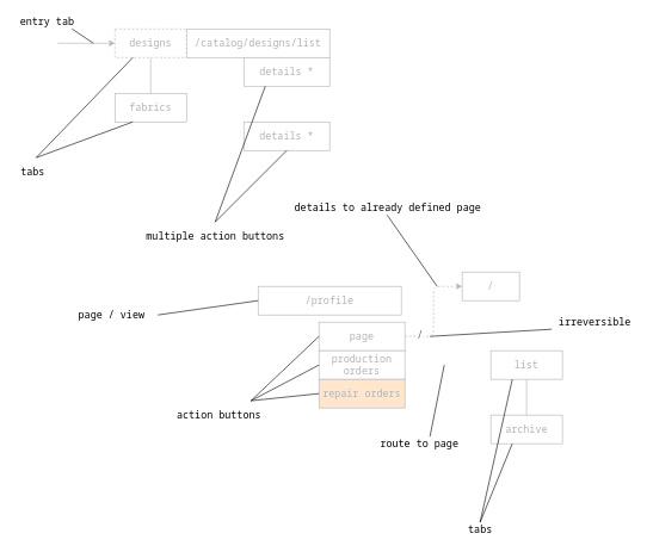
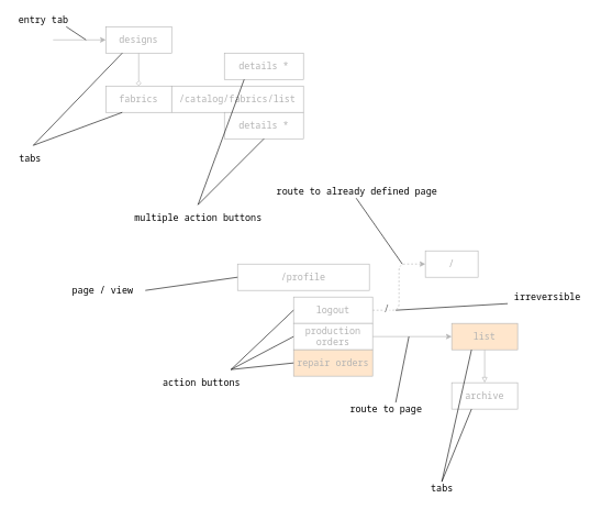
  <mxCell id="0" />
  <mxCell id="1" parent="0" />
- <mxCell id="2" value="/catalog/designs/list" style="rounded=0;whiteSpace=wrap;html=1;fontFamily=Noto Sans Mono;fontSize=14;strokeColor=#B3B3B3;fontColor=#B3B3B3;" parent="1" vertex="1"><mxGeometry x="260" y="40" width="200" height="40" as="geometry" /></mxCell>
  <mxCell id="3" value="details *" style="rounded=0;whiteSpace=wrap;html=1;fontFamily=Noto Sans Mono;fontSize=14;strokeColor=#B3B3B3;fontColor=#B3B3B3;" parent="1" vertex="1"><mxGeometry x="340" y="80" width="120" height="40" as="geometry" /></mxCell>
  <mxCell id="4" value="fabrics" style="rounded=0;whiteSpace=wrap;html=1;fontFamily=Noto Sans Mono;fontSize=14;strokeColor=#B3B3B3;fontColor=#B3B3B3;" parent="1" vertex="1"><mxGeometry x="160" y="130" width="100" height="40" as="geometry" /></mxCell>
- <mxCell id="5" style="edgeStyle=orthogonalEdgeStyle;rounded=1;orthogonalLoop=1;jettySize=auto;html=1;exitX=0.5;exitY=1;exitDx=0;exitDy=0;entryX=0.5;entryY=0;entryDx=0;entryDy=0;fontFamily=Noto Sans Mono;fontSize=14;endArrow=none;endFill=0;strokeColor=#B3B3B3;fontColor=#B3B3B3;" parent="1" source="6" target="4" edge="1"><mxGeometry relative="1" as="geometry" /></mxCell>
- <mxCell id="6" value="designs" style="rounded=0;whiteSpace=wrap;html=1;fontFamily=Noto Sans Mono;fontSize=14;strokeColor=#B3B3B3;fontColor=#B3B3B3;dashed=1;" parent="1" vertex="1"><mxGeometry x="160" y="40" width="100" height="40" as="geometry" /></mxCell>
+ <mxCell id="5" style="edgeStyle=orthogonalEdgeStyle;rounded=1;orthogonalLoop=1;jettySize=auto;html=1;exitX=0.5;exitY=1;exitDx=0;exitDy=0;entryX=0.5;entryY=0;entryDx=0;entryDy=0;fontFamily=Noto Sans Mono;fontSize=14;endArrow=diamond;endFill=0;strokeColor=#B3B3B3;fontColor=#B3B3B3;" parent="1" source="6" target="4" edge="1"><mxGeometry relative="1" as="geometry" /></mxCell>
+ <mxCell id="6" value="designs" style="rounded=0;whiteSpace=wrap;html=1;fontFamily=Noto Sans Mono;fontSize=14;strokeColor=#B3B3B3;fontColor=#B3B3B3;" parent="1" vertex="1"><mxGeometry x="160" y="40" width="100" height="40" as="geometry" /></mxCell>
+ <mxCell id="7" value="/catalog/fabrics/list" style="rounded=0;whiteSpace=wrap;html=1;fontFamily=Noto Sans Mono;fontSize=14;strokeColor=#B3B3B3;fontColor=#B3B3B3;" parent="1" vertex="1"><mxGeometry x="260" y="130" width="200" height="40" as="geometry" /></mxCell>
  <mxCell id="8" value="details *" style="rounded=0;whiteSpace=wrap;html=1;fontFamily=Noto Sans Mono;fontSize=14;strokeColor=#B3B3B3;fontColor=#B3B3B3;" parent="1" vertex="1"><mxGeometry x="340" y="170" width="120" height="40" as="geometry" /></mxCell>
  <mxCell id="9" value="" style="endArrow=classic;html=1;rounded=1;fontFamily=Noto Sans Mono;fontSize=14;strokeColor=#B3B3B3;entryX=0;entryY=0.5;entryDx=0;entryDy=0;" parent="1" target="6" edge="1"><mxGeometry width="50" height="50" relative="1" as="geometry"><mxPoint x="80" y="60" as="sourcePoint" /><mxPoint x="80" y="40" as="targetPoint" /></mxGeometry></mxCell>
  <mxCell id="10" value="entry tab" style="text;html=1;align=center;verticalAlign=middle;resizable=0;points=[];autosize=1;strokeColor=none;fillColor=none;fontSize=14;fontFamily=Noto Sans Mono;" parent="1" vertex="1"><mxGeometry x="20" y="20" width="90" height="20" as="geometry" /></mxCell>
  <mxCell id="11" value="" style="endArrow=none;html=1;rounded=1;fontFamily=Noto Sans Mono;fontSize=14;strokeColor=default;entryX=0.25;entryY=1;entryDx=0;entryDy=0;" parent="1" target="6" edge="1"><mxGeometry width="50" height="50" relative="1" as="geometry"><mxPoint x="50" y="220" as="sourcePoint" /><mxPoint x="80" y="170" as="targetPoint" /></mxGeometry></mxCell>
  <mxCell id="12" value="" style="endArrow=none;html=1;rounded=1;fontFamily=Noto Sans Mono;fontSize=14;strokeColor=default;entryX=0.25;entryY=1;entryDx=0;entryDy=0;" parent="1" target="4" edge="1"><mxGeometry width="50" height="50" relative="1" as="geometry"><mxPoint x="50" y="220" as="sourcePoint" /><mxPoint x="240" y="210" as="targetPoint" /></mxGeometry></mxCell>
  <mxCell id="13" value="tabs" style="text;html=1;align=center;verticalAlign=middle;resizable=0;points=[];autosize=1;strokeColor=none;fillColor=none;fontSize=14;fontFamily=Noto Sans Mono;" parent="1" vertex="1"><mxGeometry x="20" y="230" width="50" height="20" as="geometry" /></mxCell>
  <mxCell id="14" value="" style="endArrow=none;html=1;rounded=1;fontFamily=Noto Sans Mono;fontSize=14;strokeColor=default;exitX=0.25;exitY=1;exitDx=0;exitDy=0;" parent="1" source="3" edge="1"><mxGeometry width="50" height="50" relative="1" as="geometry"><mxPoint x="510" y="100" as="sourcePoint" /><mxPoint x="300" y="310" as="targetPoint" /></mxGeometry></mxCell>
  <mxCell id="15" value="" style="endArrow=none;html=1;rounded=1;fontFamily=Noto Sans Mono;fontSize=14;fontColor=#000000;strokeColor=#000000;" parent="1" edge="1"><mxGeometry width="50" height="50" relative="1" as="geometry"><mxPoint x="100" y="40" as="sourcePoint" /><mxPoint x="130" y="60" as="targetPoint" /></mxGeometry></mxCell>
  <mxCell id="16" value="multiple action buttons" style="text;html=1;align=center;verticalAlign=middle;resizable=0;points=[];autosize=1;strokeColor=none;fillColor=none;fontSize=14;fontFamily=Noto Sans Mono;fontColor=#000000;" parent="1" vertex="1"><mxGeometry x="195" y="320" width="210" height="20" as="geometry" /></mxCell>
  <mxCell id="17" value="/profile" style="rounded=0;whiteSpace=wrap;html=1;fontFamily=Noto Sans Mono;fontSize=14;fontColor=#B3B3B3;strokeColor=#B3B3B3;" parent="1" vertex="1"><mxGeometry x="360" y="400" width="200" height="40" as="geometry" /></mxCell>
  <mxCell id="18" style="edgeStyle=orthogonalEdgeStyle;rounded=1;orthogonalLoop=1;jettySize=auto;html=1;exitX=1;exitY=0.5;exitDx=0;exitDy=0;fontFamily=Noto Sans Mono;fontSize=14;entryX=0;entryY=0.5;entryDx=0;entryDy=0;dashed=1;fontColor=#666666;strokeColor=#B3B3B3;" parent="1" source="20" target="21" edge="1"><mxGeometry relative="1" as="geometry"><mxPoint x="615" y="530" as="targetPoint" /></mxGeometry></mxCell>
  <mxCell id="19" value="/" style="edgeLabel;html=1;align=center;verticalAlign=middle;resizable=0;points=[];fontSize=14;fontFamily=Noto Sans Mono;fontColor=#666666;" parent="18" vertex="1" connectable="0"><mxGeometry x="0.167" y="-5" relative="1" as="geometry"><mxPoint x="-25" y="46" as="offset" /></mxGeometry></mxCell>
- <mxCell id="20" value="page" style="rounded=0;whiteSpace=wrap;html=1;fontFamily=Noto Sans Mono;fontSize=14;fontColor=#B3B3B3;strokeColor=#B3B3B3;" parent="1" vertex="1"><mxGeometry x="445" y="450" width="120" height="40" as="geometry" /></mxCell>
+ <mxCell id="20" value="logout" style="rounded=0;whiteSpace=wrap;html=1;fontFamily=Noto Sans Mono;fontSize=14;fontColor=#B3B3B3;strokeColor=#B3B3B3;" parent="1" vertex="1"><mxGeometry x="445" y="450" width="120" height="40" as="geometry" /></mxCell>
  <mxCell id="21" value="/" style="rounded=0;whiteSpace=wrap;html=1;fontFamily=Noto Sans Mono;fontSize=14;fontColor=#B3B3B3;strokeColor=#B3B3B3;" parent="1" vertex="1"><mxGeometry x="645" y="380" width="80" height="40" as="geometry" /></mxCell>
+ <mxCell id="22" style="edgeStyle=orthogonalEdgeStyle;rounded=1;orthogonalLoop=1;jettySize=auto;html=1;exitX=1;exitY=0.5;exitDx=0;exitDy=0;fontFamily=Noto Sans Mono;fontSize=14;entryX=0;entryY=0.5;entryDx=0;entryDy=0;fontColor=#B3B3B3;strokeColor=#B3B3B3;" parent="1" source="23" target="27" edge="1"><mxGeometry relative="1" as="geometry"><mxPoint x="665" y="490" as="targetPoint" /></mxGeometry></mxCell>
  <mxCell id="23" value="production orders" style="rounded=0;whiteSpace=wrap;html=1;fontFamily=Noto Sans Mono;fontSize=14;fontColor=#B3B3B3;strokeColor=#B3B3B3;" parent="1" vertex="1"><mxGeometry x="445" y="490" width="120" height="40" as="geometry" /></mxCell>
  <mxCell id="24" value="repair orders" style="rounded=0;whiteSpace=wrap;html=1;fontFamily=Noto Sans Mono;fontSize=14;fontColor=#B3B3B3;strokeColor=#B3B3B3;fillColor=#ffe6cc;" parent="1" vertex="1"><mxGeometry x="445" y="530" width="120" height="40" as="geometry" /></mxCell>
  <mxCell id="25" value="archive" style="rounded=0;whiteSpace=wrap;html=1;fontFamily=Noto Sans Mono;fontSize=14;fontColor=#B3B3B3;strokeColor=#B3B3B3;" parent="1" vertex="1"><mxGeometry x="685" y="580" width="100" height="40" as="geometry" /></mxCell>
- <mxCell id="26" style="edgeStyle=orthogonalEdgeStyle;rounded=1;orthogonalLoop=1;jettySize=auto;html=1;exitX=0.5;exitY=1;exitDx=0;exitDy=0;entryX=0.5;entryY=0;entryDx=0;entryDy=0;fontFamily=Noto Sans Mono;fontSize=14;strokeColor=#B3B3B3;endArrow=none;endFill=0;fontColor=#B3B3B3;" parent="1" source="27" target="25" edge="1"><mxGeometry relative="1" as="geometry" /></mxCell>
- <mxCell id="27" value="list" style="rounded=0;whiteSpace=wrap;html=1;fontFamily=Noto Sans Mono;fontSize=14;fontColor=#B3B3B3;strokeColor=#B3B3B3;" parent="1" vertex="1"><mxGeometry x="685" y="490" width="100" height="40" as="geometry" /></mxCell>
+ <mxCell id="26" style="edgeStyle=orthogonalEdgeStyle;rounded=1;orthogonalLoop=1;jettySize=auto;html=1;exitX=0.5;exitY=1;exitDx=0;exitDy=0;entryX=0.5;entryY=0;entryDx=0;entryDy=0;fontFamily=Noto Sans Mono;fontSize=14;strokeColor=#B3B3B3;endArrow=block;endFill=0;fontColor=#B3B3B3;" parent="1" source="27" target="25" edge="1"><mxGeometry relative="1" as="geometry" /></mxCell>
+ <mxCell id="27" value="list" style="rounded=0;whiteSpace=wrap;html=1;fontFamily=Noto Sans Mono;fontSize=14;fontColor=#B3B3B3;strokeColor=#B3B3B3;fillColor=#ffe6cc;" parent="1" vertex="1"><mxGeometry x="685" y="490" width="100" height="40" as="geometry" /></mxCell>
  <mxCell id="28" value="" style="endArrow=none;html=1;rounded=1;fontFamily=Noto Sans Mono;fontSize=14;fontColor=#B3B3B3;strokeColor=#000000;entryX=0.5;entryY=1;entryDx=0;entryDy=0;" parent="1" target="8" edge="1"><mxGeometry width="50" height="50" relative="1" as="geometry"><mxPoint x="300" y="310" as="sourcePoint" /><mxPoint x="460" y="230" as="targetPoint" /></mxGeometry></mxCell>
  <mxCell id="29" value="" style="endArrow=none;html=1;rounded=1;fontFamily=Noto Sans Mono;fontSize=14;fontColor=#B3B3B3;strokeColor=#000000;" parent="1" edge="1"><mxGeometry width="50" height="50" relative="1" as="geometry"><mxPoint x="600" y="610" as="sourcePoint" /><mxPoint x="620" y="510" as="targetPoint" /></mxGeometry></mxCell>
  <mxCell id="30" value="&lt;font color=&quot;#000000&quot;&gt;route to page&lt;/font&gt;" style="text;html=1;align=center;verticalAlign=middle;resizable=0;points=[];autosize=1;strokeColor=none;fillColor=none;fontSize=14;fontFamily=Noto Sans Mono;fontColor=#B3B3B3;" parent="1" vertex="1"><mxGeometry x="525" y="610" width="120" height="20" as="geometry" /></mxCell>
  <mxCell id="31" value="" style="endArrow=none;html=1;rounded=1;fontFamily=Noto Sans Mono;fontSize=14;fontColor=#000000;strokeColor=#000000;" parent="1" edge="1"><mxGeometry width="50" height="50" relative="1" as="geometry"><mxPoint x="540" y="300" as="sourcePoint" /><mxPoint x="610" y="400" as="targetPoint" /></mxGeometry></mxCell>
- <mxCell id="32" value="details to already defined page&amp;nbsp;" style="text;html=1;align=center;verticalAlign=middle;resizable=0;points=[];autosize=1;strokeColor=none;fillColor=none;fontSize=14;fontFamily=Noto Sans Mono;fontColor=#000000;" parent="1" vertex="1"><mxGeometry x="410" y="280" width="270" height="20" as="geometry" /></mxCell>
+ <mxCell id="32" value="route to already defined page&amp;nbsp;" style="text;html=1;align=center;verticalAlign=middle;resizable=0;points=[];autosize=1;strokeColor=none;fillColor=none;fontSize=14;fontFamily=Noto Sans Mono;fontColor=#000000;" parent="1" vertex="1"><mxGeometry x="410" y="280" width="270" height="20" as="geometry" /></mxCell>
  <mxCell id="33" value="" style="endArrow=none;html=1;rounded=1;fontFamily=Noto Sans Mono;fontSize=14;fontColor=#000000;strokeColor=#000000;" parent="1" edge="1"><mxGeometry width="50" height="50" relative="1" as="geometry"><mxPoint x="600" y="470" as="sourcePoint" /><mxPoint x="770" y="460" as="targetPoint" /></mxGeometry></mxCell>
  <mxCell id="34" value="&lt;font color=&quot;#000000&quot;&gt;irreversible&lt;/font&gt;" style="text;html=1;align=center;verticalAlign=middle;resizable=0;points=[];autosize=1;strokeColor=none;fillColor=none;fontSize=14;fontFamily=Noto Sans Mono;fontColor=#666666;" parent="1" vertex="1"><mxGeometry x="770" y="440" width="120" height="20" as="geometry" /></mxCell>
  <mxCell id="35" value="" style="endArrow=none;html=1;rounded=1;fontFamily=Noto Sans Mono;fontSize=14;strokeColor=default;entryX=0.25;entryY=1;entryDx=0;entryDy=0;" parent="1" edge="1"><mxGeometry width="50" height="50" relative="1" as="geometry"><mxPoint x="670" y="730" as="sourcePoint" /><mxPoint x="715" y="530" as="targetPoint" /></mxGeometry></mxCell>
  <mxCell id="36" value="" style="endArrow=none;html=1;rounded=1;fontFamily=Noto Sans Mono;fontSize=14;strokeColor=default;entryX=0.25;entryY=1;entryDx=0;entryDy=0;" parent="1" edge="1"><mxGeometry width="50" height="50" relative="1" as="geometry"><mxPoint x="670" y="730" as="sourcePoint" /><mxPoint x="715" y="620" as="targetPoint" /></mxGeometry></mxCell>
  <mxCell id="37" value="tabs" style="text;html=1;align=center;verticalAlign=middle;resizable=0;points=[];autosize=1;strokeColor=none;fillColor=none;fontSize=14;fontFamily=Noto Sans Mono;" parent="1" vertex="1"><mxGeometry x="645" y="730" width="50" height="20" as="geometry" /></mxCell>
  <mxCell id="38" value="action buttons" style="text;html=1;align=center;verticalAlign=middle;resizable=0;points=[];autosize=1;strokeColor=none;fillColor=none;fontSize=14;fontFamily=Noto Sans Mono;fontColor=#000000;" parent="1" vertex="1"><mxGeometry x="240" y="570" width="130" height="20" as="geometry" /></mxCell>
  <mxCell id="39" value="" style="endArrow=none;html=1;rounded=1;fontFamily=Noto Sans Mono;fontSize=14;fontColor=#000000;strokeColor=#000000;entryX=0;entryY=0.5;entryDx=0;entryDy=0;" parent="1" target="23" edge="1"><mxGeometry width="50" height="50" relative="1" as="geometry"><mxPoint x="350" y="560" as="sourcePoint" /><mxPoint x="510" y="560" as="targetPoint" /></mxGeometry></mxCell>
  <mxCell id="40" value="" style="endArrow=none;html=1;rounded=1;fontFamily=Noto Sans Mono;fontSize=14;fontColor=#000000;strokeColor=#000000;entryX=0;entryY=0.5;entryDx=0;entryDy=0;" parent="1" target="20" edge="1"><mxGeometry width="50" height="50" relative="1" as="geometry"><mxPoint x="350" y="560" as="sourcePoint" /><mxPoint x="520" y="600" as="targetPoint" /></mxGeometry></mxCell>
  <mxCell id="41" value="" style="endArrow=none;html=1;rounded=1;fontFamily=Noto Sans Mono;fontSize=14;fontColor=#000000;strokeColor=#000000;entryX=0;entryY=0.5;entryDx=0;entryDy=0;" parent="1" target="24" edge="1"><mxGeometry width="50" height="50" relative="1" as="geometry"><mxPoint x="350" y="560" as="sourcePoint" /><mxPoint x="470" y="630" as="targetPoint" /></mxGeometry></mxCell>
  <mxCell id="42" value="" style="endArrow=none;html=1;rounded=1;fontFamily=Noto Sans Mono;fontSize=14;fontColor=#666666;strokeColor=#000000;entryX=0;entryY=0.5;entryDx=0;entryDy=0;" parent="1" target="17" edge="1"><mxGeometry width="50" height="50" relative="1" as="geometry"><mxPoint x="220" y="440" as="sourcePoint" /><mxPoint x="270" y="390" as="targetPoint" /></mxGeometry></mxCell>
  <mxCell id="43" value="&lt;font color=&quot;#000000&quot;&gt;page / view&lt;/font&gt;" style="text;html=1;align=center;verticalAlign=middle;resizable=0;points=[];autosize=1;strokeColor=none;fillColor=none;fontSize=14;fontFamily=Noto Sans Mono;fontColor=#666666;" parent="1" vertex="1"><mxGeometry x="100" y="430" width="110" height="20" as="geometry" /></mxCell>
